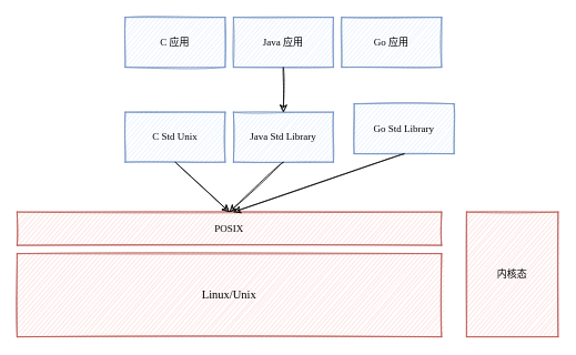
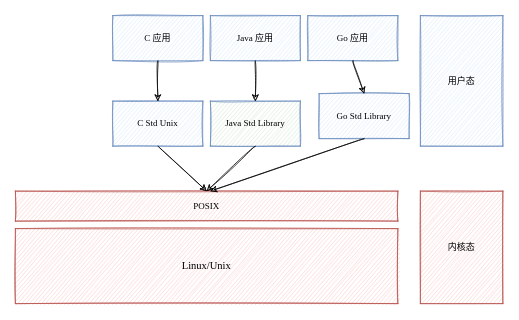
  <mxCell id="0" />
  <mxCell id="1" parent="0" />
  <mxCell id="2" value="Linux/Unix" style="rounded=0;whiteSpace=wrap;html=1;sketch=1;fontFamily=Comic Sans MS;fontSize=14;fillColor=#f8cecc;strokeColor=#b85450;" vertex="1" parent="1"><mxGeometry x="20" y="304" width="510" height="100" as="geometry" /></mxCell>
  <mxCell id="3" value="POSIX" style="rounded=0;whiteSpace=wrap;html=1;sketch=1;fontFamily=Comic Sans MS;fillColor=#f8cecc;strokeColor=#b85450;" vertex="1" parent="1"><mxGeometry x="20" y="254" width="510" height="40" as="geometry" /></mxCell>
  <mxCell id="4" value="内核态" style="rounded=0;whiteSpace=wrap;html=1;sketch=1;fontFamily=Comic Sans MS;fillColor=#f8cecc;strokeColor=#b85450;" vertex="1" parent="1"><mxGeometry x="560" y="254" width="110" height="150" as="geometry" /></mxCell>
  <mxCell id="5" value="C Std Unix" style="rounded=0;whiteSpace=wrap;html=1;sketch=1;fontFamily=Comic Sans MS;fillColor=#dae8fc;strokeColor=#6c8ebf;" vertex="1" parent="1"><mxGeometry x="150" y="134" width="120" height="60" as="geometry" /></mxCell>
- <mxCell id="6" value="Java Std Library" style="rounded=0;whiteSpace=wrap;html=1;sketch=1;fontFamily=Comic Sans MS;fillColor=#dae8fc;strokeColor=#6c8ebf;" vertex="1" parent="1"><mxGeometry x="280" y="134" width="120" height="60" as="geometry" /></mxCell>
+ <mxCell id="6" value="Java Std Library" style="rounded=0;whiteSpace=wrap;html=1;sketch=1;fontFamily=Comic Sans MS;fillColor=#d5e8d4;strokeColor=#6c8ebf;" vertex="1" parent="1"><mxGeometry x="280" y="134" width="120" height="60" as="geometry" /></mxCell>
  <mxCell id="7" value="Go Std Library" style="rounded=0;whiteSpace=wrap;html=1;sketch=1;fontFamily=Comic Sans MS;fillColor=#dae8fc;strokeColor=#6c8ebf;" vertex="1" parent="1"><mxGeometry x="425" y="124" width="120" height="60" as="geometry" /></mxCell>
+ <mxCell id="8" value="用户态" style="rounded=0;whiteSpace=wrap;html=1;sketch=1;fontFamily=Comic Sans MS;fillColor=#dae8fc;strokeColor=#6c8ebf;" vertex="1" parent="1"><mxGeometry x="560" y="20" width="110" height="174" as="geometry" /></mxCell>
  <mxCell id="9" value="C 应用" style="rounded=0;whiteSpace=wrap;html=1;sketch=1;fontFamily=Comic Sans MS;fillColor=#dae8fc;strokeColor=#6c8ebf;" vertex="1" parent="1"><mxGeometry x="150" y="20" width="120" height="60" as="geometry" /></mxCell>
  <mxCell id="10" value="Java 应用" style="rounded=0;whiteSpace=wrap;html=1;sketch=1;fontFamily=Comic Sans MS;fillColor=#dae8fc;strokeColor=#6c8ebf;" vertex="1" parent="1"><mxGeometry x="280" y="20" width="120" height="60" as="geometry" /></mxCell>
  <mxCell id="11" value="Go 应用" style="rounded=0;whiteSpace=wrap;html=1;sketch=1;fontFamily=Comic Sans MS;fillColor=#dae8fc;strokeColor=#6c8ebf;" vertex="1" parent="1"><mxGeometry x="410" y="20" width="120" height="60" as="geometry" /></mxCell>
  <mxCell id="12" value="" style="endArrow=classic;html=1;sketch=1;fontFamily=Comic Sans MS;fontSize=14;curved=1;exitX=0.5;exitY=1;exitDx=0;exitDy=0;entryX=0.5;entryY=0;entryDx=0;entryDy=0;" edge="1" parent="1" source="5" target="3"><mxGeometry width="50" height="50" relative="1" as="geometry"><mxPoint x="360" y="284" as="sourcePoint" /><mxPoint x="410" y="234" as="targetPoint" /></mxGeometry></mxCell>
  <mxCell id="13" value="" style="endArrow=classic;html=1;sketch=1;fontFamily=Comic Sans MS;fontSize=14;curved=1;exitX=0.5;exitY=1;exitDx=0;exitDy=0;entryX=0.5;entryY=0;entryDx=0;entryDy=0;" edge="1" parent="1" source="6" target="3"><mxGeometry width="50" height="50" relative="1" as="geometry"><mxPoint x="410" y="254" as="sourcePoint" /><mxPoint x="460" y="204" as="targetPoint" /></mxGeometry></mxCell>
  <mxCell id="14" value="" style="endArrow=classic;html=1;sketch=1;fontFamily=Comic Sans MS;fontSize=14;curved=1;exitX=0.5;exitY=1;exitDx=0;exitDy=0;" edge="1" parent="1" source="7"><mxGeometry width="50" height="50" relative="1" as="geometry"><mxPoint x="460" y="264" as="sourcePoint" /><mxPoint x="280" y="254" as="targetPoint" /></mxGeometry></mxCell>
+ <mxCell id="15" value="" style="endArrow=classic;html=1;sketch=1;fontFamily=Comic Sans MS;fontSize=14;curved=1;exitX=0.5;exitY=1;exitDx=0;exitDy=0;entryX=0.5;entryY=0;entryDx=0;entryDy=0;" edge="1" parent="1" source="9" target="5"><mxGeometry width="50" height="50" relative="1" as="geometry"><mxPoint x="200" y="140" as="sourcePoint" /><mxPoint x="250" y="90" as="targetPoint" /></mxGeometry></mxCell>
  <mxCell id="16" value="" style="endArrow=classic;html=1;sketch=1;fontFamily=Comic Sans MS;fontSize=14;curved=1;exitX=0.5;exitY=1;exitDx=0;exitDy=0;entryX=0.5;entryY=0;entryDx=0;entryDy=0;" edge="1" parent="1" source="10" target="6"><mxGeometry width="50" height="50" relative="1" as="geometry"><mxPoint x="340" y="140" as="sourcePoint" /><mxPoint x="390" y="90" as="targetPoint" /></mxGeometry></mxCell>
+ <mxCell id="17" value="" style="endArrow=classic;html=1;sketch=1;fontFamily=Comic Sans MS;fontSize=14;curved=1;exitX=0.5;exitY=1;exitDx=0;exitDy=0;entryX=0.5;entryY=0;entryDx=0;entryDy=0;" edge="1" parent="1" source="11" target="7"><mxGeometry width="50" height="50" relative="1" as="geometry"><mxPoint x="470" y="113.289" as="sourcePoint" /><mxPoint x="510" y="100" as="targetPoint" /></mxGeometry></mxCell>
